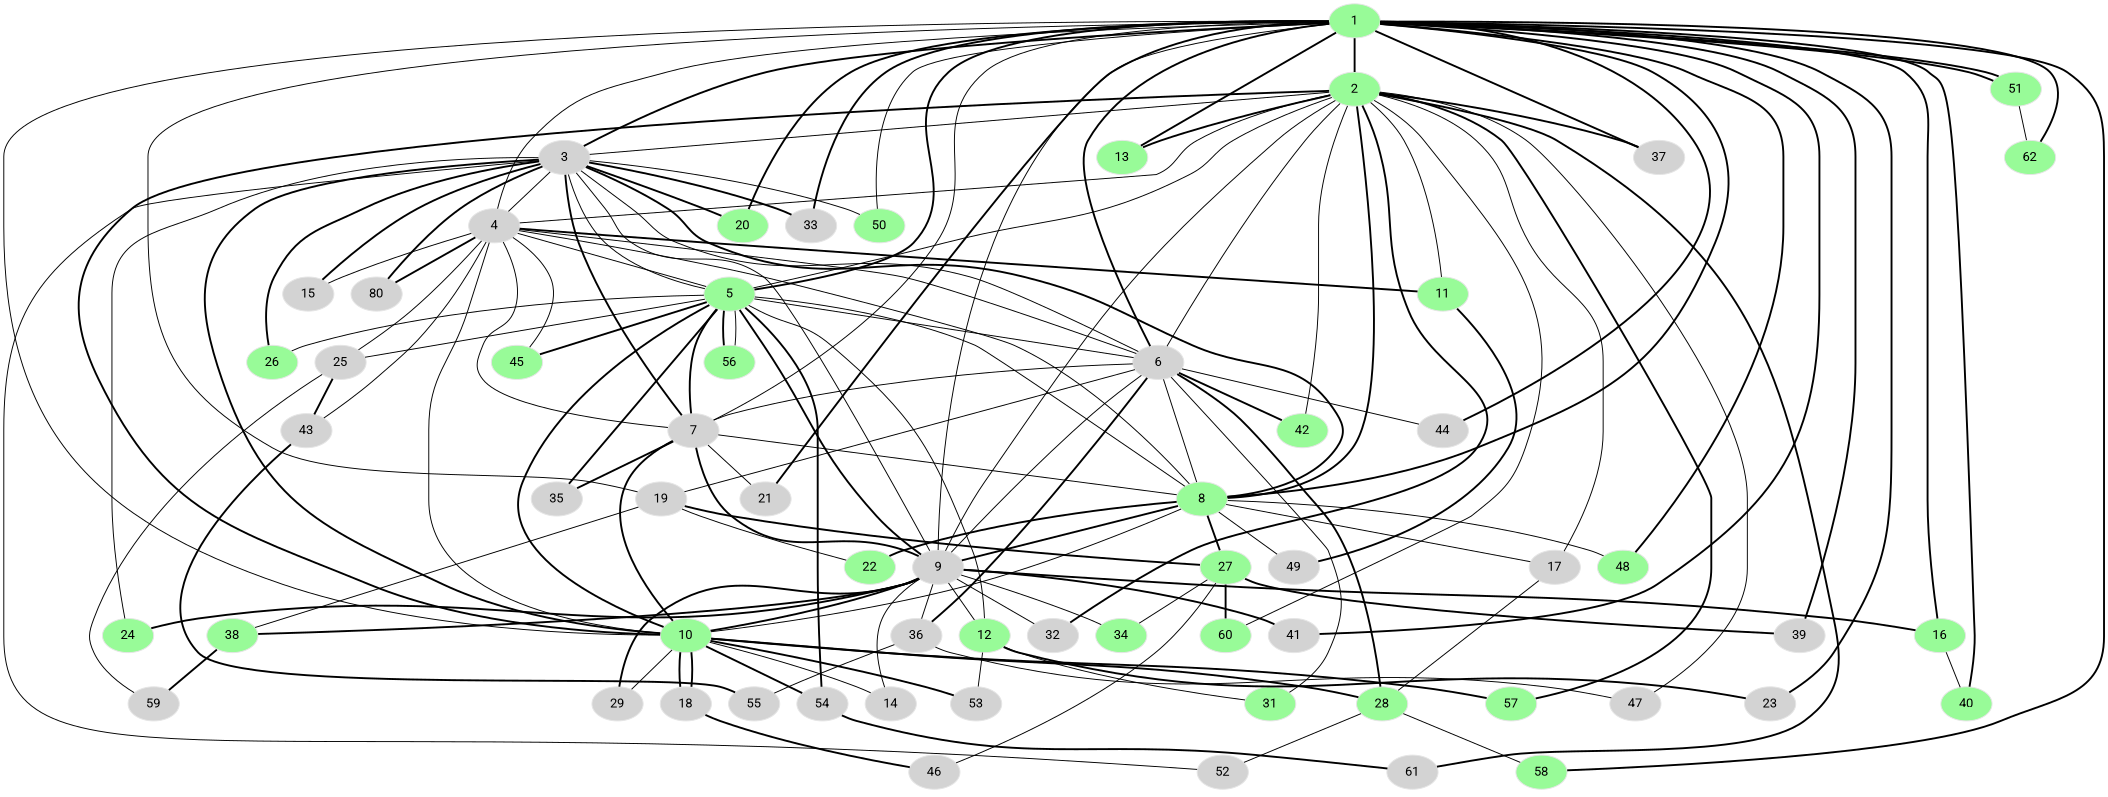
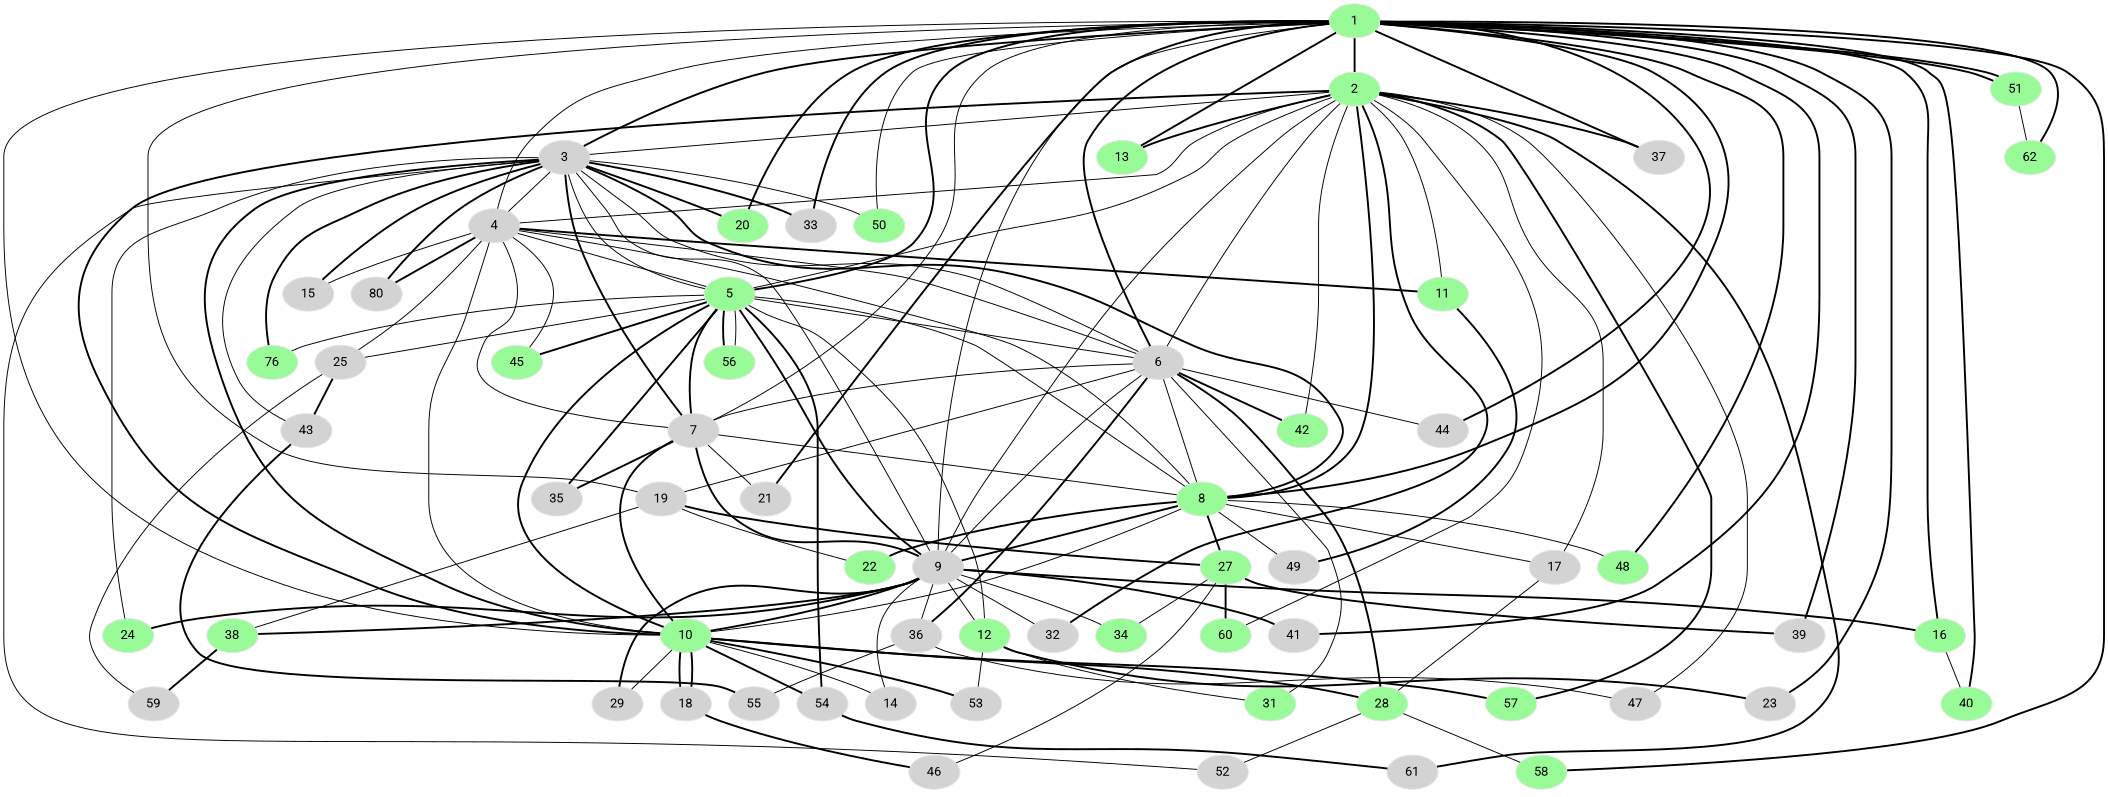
  graph {
    fontname=Roboto
    node [color=gray90 fillcolor=lightgrey fontname=Roboto style=filled]
    edge [fontname=Roboto style=bold]
    1 [fillcolor=palegreen]
    2 [fillcolor=palegreen]
    3
    4
    5 [fillcolor=palegreen]
    6
    7
    8 [fillcolor=palegreen]
    9
    10 [fillcolor=palegreen]
    13 [fillcolor=palegreen]
    16 [fillcolor=palegreen]
    19
    20 [fillcolor=palegreen]
    21
    23
    33
    37
    39
    40 [fillcolor=palegreen]
    41
    44
    48 [fillcolor=palegreen]
    50 [fillcolor=palegreen]
    51 [fillcolor=palegreen]
    58 [fillcolor=palegreen]
    62 [fillcolor=palegreen]
    11 [fillcolor=palegreen]
    17
    32
    42 [fillcolor=palegreen]
    47
    57 [fillcolor=palegreen]
    60 [fillcolor=palegreen]
    61
    15
    24 [fillcolor=palegreen]
-   26 [fillcolor=palegreen]
+   26 [fillcolor=palegreen label=76]
    n39 [label=80]
    52
    25
    43
    45 [fillcolor=palegreen]
    12 [fillcolor=palegreen]
    35
    54
    56 [fillcolor=palegreen]
    31 [fillcolor=palegreen]
    36
    28 [fillcolor=palegreen]
    22 [fillcolor=palegreen]
    27 [fillcolor=palegreen]
    49
    14
    29
    34 [fillcolor=palegreen]
    38 [fillcolor=palegreen]
    18
    53
    59
    55
    46
    1 -- 2
    1 -- 3
    1 -- 4 [style=solid]
    1 -- 5
    1 -- 6
    1 -- 7 [style=solid]
    1 -- 8
    1 -- 9 [style=solid]
    1 -- 10 [style=solid]
    1 -- 13
    1 -- 16
    1 -- 19 [style=solid]
    1 -- 20
    1 -- 21
    1 -- 23
    1 -- 33
    1 -- 37
    1 -- 39
    1 -- 40
    1 -- 41
    1 -- 44
    1 -- 48
    1 -- 50 [style=solid]
    1 -- 51
    1 -- 51
    1 -- 58
    1 -- 62
    2 -- 3 [style=solid]
    2 -- 4 [style=solid]
    2 -- 5 [style=solid]
    2 -- 6 [style=solid]
    2 -- 8
    2 -- 9 [style=solid]
    2 -- 10
    2 -- 13
    2 -- 37
    2 -- 11 [style=solid]
    2 -- 17 [style=solid]
    2 -- 32
    2 -- 42 [style=solid]
    2 -- 47 [style=solid]
    2 -- 57
    2 -- 60 [style=solid]
    2 -- 61
    3 -- 4 [style=solid]
    3 -- 5 [style=solid]
    3 -- 6 [style=solid]
    3 -- 7
    3 -- 8
    3 -- 9 [style=solid]
    3 -- 10
    3 -- 20
    3 -- 33
    3 -- 50 [style=solid]
    3 -- 15
    3 -- 24 [style=solid]
    3 -- 26
    3 -- n39
    3 -- 52 [style=solid]
    4 -- 5 [style=solid]
    4 -- 6 [style=solid]
    4 -- 7 [style=solid]
    4 -- 8 [style=solid]
    4 -- 10 [style=solid]
    4 -- 11
    4 -- 15 [style=solid]
    4 -- n39
    4 -- 25 [style=solid]
-   4 -- 43 [style=solid]
+   3 -- 43 [style=solid]
    4 -- 45 [style=solid]
    5 -- 6 [style=solid]
    5 -- 7
    5 -- 8 [style=solid]
    5 -- 9
    5 -- 10
    5 -- 26 [style=solid]
    5 -- 25 [style=solid]
    5 -- 45
    5 -- 12 [style=solid]
    5 -- 35
    5 -- 54
    5 -- 56
    5 -- 56 [style=solid]
    6 -- 7 [style=solid]
    6 -- 8 [style=solid]
    6 -- 9 [style=solid]
    6 -- 19 [style=solid]
    6 -- 44 [style=solid]
    6 -- 42
    6 -- 31 [style=solid]
    6 -- 36
    6 -- 28
    7 -- 8 [style=solid]
    7 -- 9
    7 -- 10
    7 -- 21 [style=solid]
    7 -- 35
    8 -- 9
    8 -- 10 [style=solid]
    8 -- 48 [style=solid]
    8 -- 17 [style=solid]
    8 -- 22
    8 -- 27
    8 -- 49 [style=solid]
    9 -- 10
    9 -- 16
    9 -- 41
    9 -- 32 [style=solid]
    9 -- 24
    9 -- 12 [style=solid]
    9 -- 36 [style=solid]
    9 -- 14 [style=solid]
    9 -- 29
    9 -- 34 [style=solid]
    9 -- 38
    10 -- 57
    10 -- 54
    10 -- 28
    10 -- 14 [style=solid]
    10 -- 29 [style=solid]
    10 -- 18
    10 -- 18
    10 -- 53
    16 -- 40 [style=solid]
    19 -- 22 [style=solid]
    19 -- 27
    19 -- 38 [style=solid]
    51 -- 62 [style=solid]
    11 -- 49
    17 -- 28 [style=solid]
    25 -- 43
    25 -- 59 [style=solid]
    43 -- 55
    12 -- 23
    12 -- 31 [style=solid]
    12 -- 53 [style=solid]
    54 -- 61
    36 -- 47 [style=solid]
    36 -- 55 [style=solid]
    28 -- 58 [style=solid]
    28 -- 52 [style=solid]
    27 -- 39
    27 -- 60
    27 -- 34 [style=solid]
    27 -- 46 [style=solid]
    38 -- 59
    18 -- 46
  }
